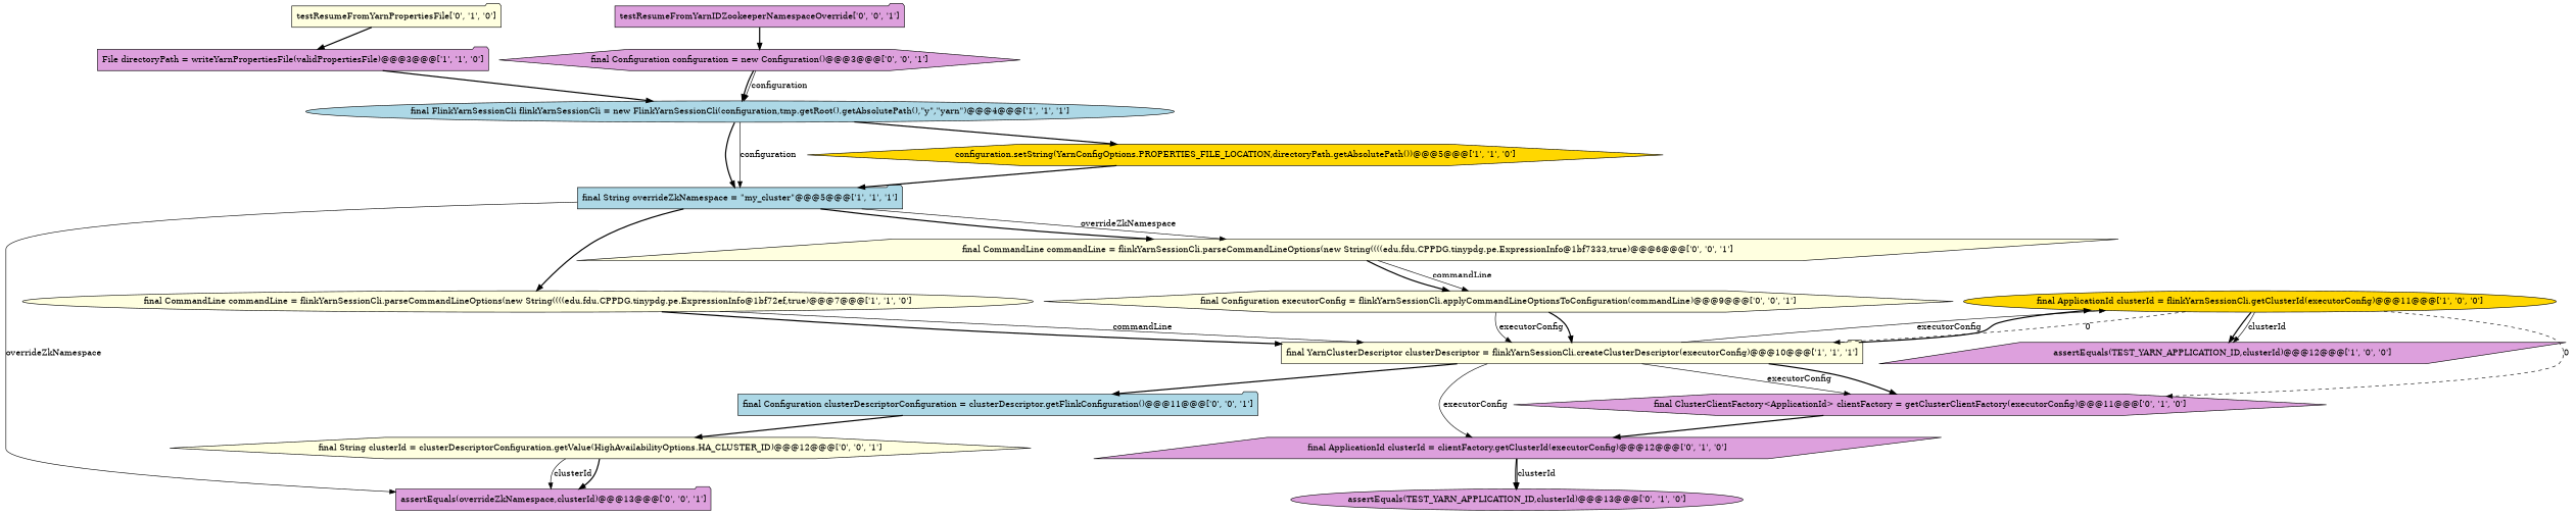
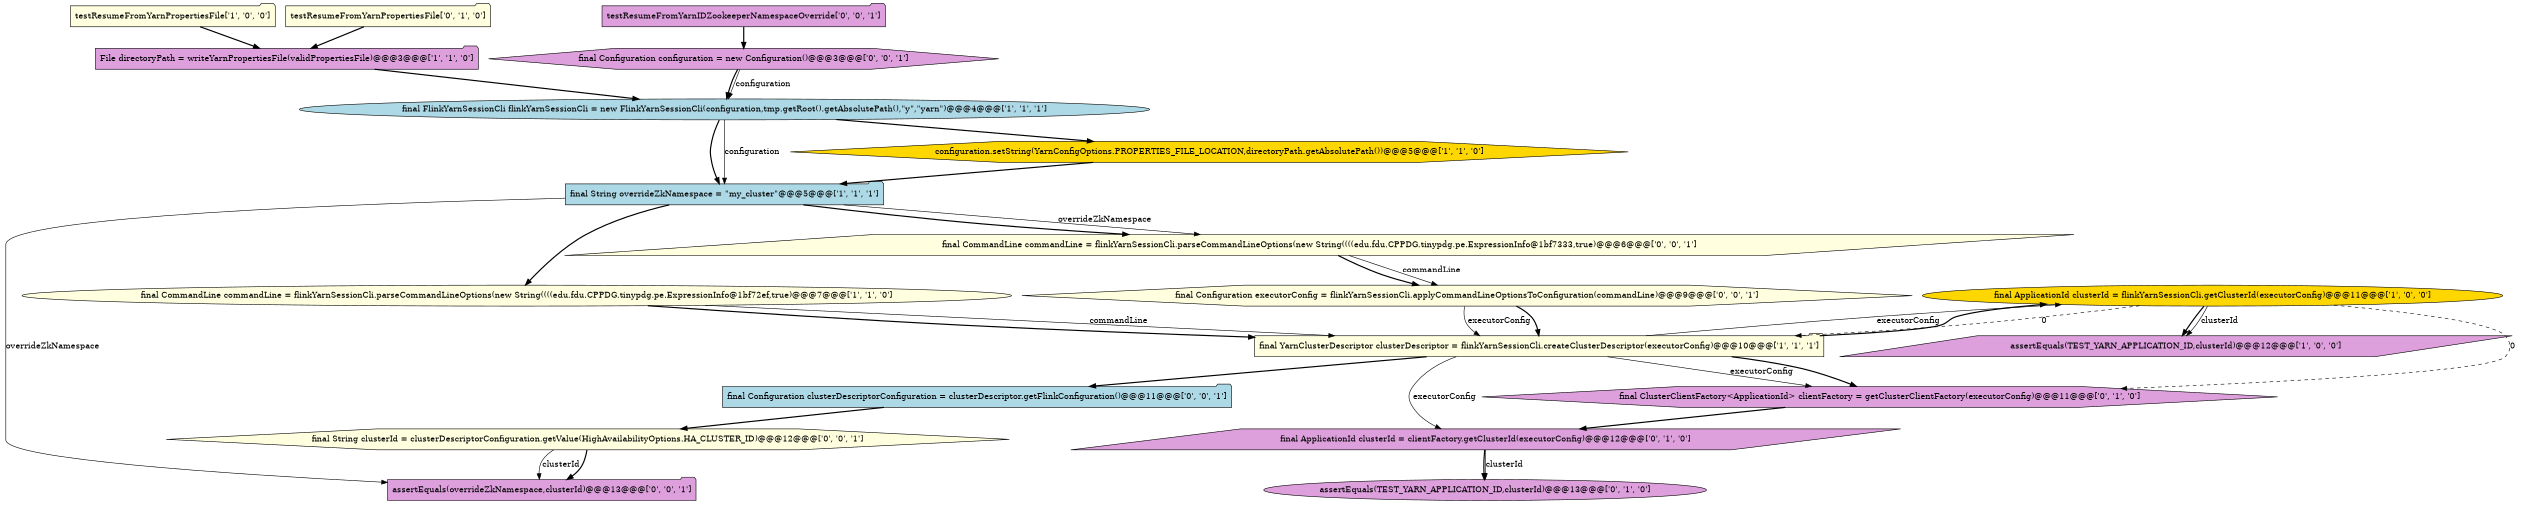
  digraph {
    node [fillcolor=plum shape=folder style=filled]
    edge [style=bold]
    n1 [fillcolor=gold label="final ApplicationId clusterId = flinkYarnSessionCli.getClusterId(executorConfig)@@@11@@@['1', '0', '0']" shape=ellipse]
    n2 [fillcolor=lightyellow label="final YarnClusterDescriptor clusterDescriptor = flinkYarnSessionCli.createClusterDescriptor(executorConfig)@@@10@@@['1', '1', '1']"]
    n3 [label="final ClusterClientFactory<ApplicationId> clientFactory = getClusterClientFactory(executorConfig)@@@11@@@['0', '1', '0']" shape=hexagon]
    n4 [label="assertEquals(TEST_YARN_APPLICATION_ID,clusterId)@@@12@@@['1', '0', '0']" shape=parallelogram]
    n5 [fillcolor=lightyellow label="final String clusterId = clusterDescriptorConfiguration.getValue(HighAvailabilityOptions.HA_CLUSTER_ID)@@@12@@@['0', '0', '1']" shape=hexagon]
    n6 [label="assertEquals(overrideZkNamespace,clusterId)@@@13@@@['0', '0', '1']"]
    n7 [fillcolor=lightblue label="final Configuration clusterDescriptorConfiguration = clusterDescriptor.getFlinkConfiguration()@@@11@@@['0', '0', '1']"]
    n8 [label="final ApplicationId clusterId = clientFactory.getClusterId(executorConfig)@@@12@@@['0', '1', '0']" shape=parallelogram]
    n9 [fillcolor=lightblue label="final FlinkYarnSessionCli flinkYarnSessionCli = new FlinkYarnSessionCli(configuration,tmp.getRoot().getAbsolutePath(),\"y\",\"yarn\")@@@4@@@['1', '1', '1']" shape=ellipse]
    n10 [fillcolor=lightblue label="final String overrideZkNamespace = \"my_cluster\"@@@5@@@['1', '1', '1']"]
    n11 [fillcolor=gold label="configuration.setString(YarnConfigOptions.PROPERTIES_FILE_LOCATION,directoryPath.getAbsolutePath())@@@5@@@['1', '1', '0']" shape=hexagon]
    n12 [fillcolor=lightyellow label="testResumeFromYarnPropertiesFile['0', '1', '0']"]
    n13 [label="File directoryPath = writeYarnPropertiesFile(validPropertiesFile)@@@3@@@['1', '1', '0']"]
    n14 [label="assertEquals(TEST_YARN_APPLICATION_ID,clusterId)@@@13@@@['0', '1', '0']" shape=ellipse]
    n15 [fillcolor=lightyellow label="final Configuration executorConfig = flinkYarnSessionCli.applyCommandLineOptionsToConfiguration(commandLine)@@@9@@@['0', '0', '1']" shape=hexagon]
    n16 [fillcolor=lightyellow label="final CommandLine commandLine = flinkYarnSessionCli.parseCommandLineOptions(new String((((edu.fdu.CPPDG.tinypdg.pe.ExpressionInfo@1bf7333,true)@@@6@@@['0', '0', '1']" shape=parallelogram]
    n17 [fillcolor=lightyellow label="final CommandLine commandLine = flinkYarnSessionCli.parseCommandLineOptions(new String((((edu.fdu.CPPDG.tinypdg.pe.ExpressionInfo@1bf72ef,true)@@@7@@@['1', '1', '0']" shape=ellipse]
+   n18 [fillcolor=lightyellow label="testResumeFromYarnPropertiesFile['1', '0', '0']"]
    n19 [label="final Configuration configuration = new Configuration()@@@3@@@['0', '0', '1']" shape=hexagon]
    n20 [label="testResumeFromYarnIDZookeeperNamespaceOverride['0', '0', '1']"]
    n1 -> n2 [label=0 style=dashed]
    n1 -> n3 [label=0 style=dashed]
    n1 -> n4
    n1 -> n4 [label=clusterId style=solid]
    n2 -> n1 [label=executorConfig style=solid]
    n2 -> n1
    n2 -> n3 [label=executorConfig style=solid]
    n2 -> n3
    n2 -> n7
    n2 -> n8 [label=executorConfig style=solid]
    n3 -> n8
    n5 -> n6 [label=clusterId style=solid]
    n5 -> n6
    n7 -> n5
    n8 -> n14 [label=clusterId style=solid]
    n8 -> n14
    n9 -> n10
    n9 -> n10 [label=configuration style=solid]
    n9 -> n11
    n10 -> n6 [label=overrideZkNamespace style=solid]
    n10 -> n16 [label=overrideZkNamespace style=solid]
    n10 -> n16
    n10 -> n17
    n11 -> n10
    n12 -> n13
    n13 -> n9
    n15 -> n2 [label=executorConfig style=solid]
    n15 -> n2
    n16 -> n15 [label=commandLine style=solid]
    n16 -> n15
    n17 -> n2 [label=commandLine style=solid]
    n17 -> n2
+   n18 -> n13
    n19 -> n9 [label=configuration style=solid]
    n19 -> n9
    n20 -> n19
  }
